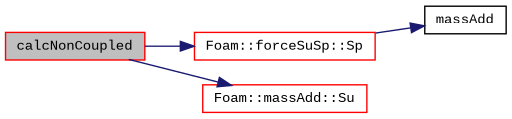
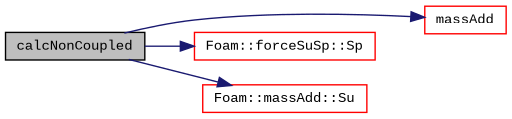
  digraph {
    fontname="Liberation Mono"
    rankdir=LR
    node [color=black fontname="Liberation Mono" fontsize=10 shape=record]
    edge [color=midnightblue fontname="Liberation Mono" fontsize=10 labelfontname=Helvetica labelfontsize=10 style=solid]
-   n1 [color=red fillcolor=grey75 fontcolor=black height=0.2 label=calcNonCoupled style=filled width=0.4]
-   n2 [height=0.2 label=massAdd width=0.4]
+   n1 [fillcolor=grey75 fontcolor=black height=0.2 label=calcNonCoupled style=filled width=0.4]
+   n2 [color=red height=0.2 label=massAdd width=0.4]
    n3 [color=red height=0.2 label="Foam::forceSuSp::Sp" width=0.4]
    n4 [color=red height=0.2 label="Foam::massAdd::Su" width=0.4]
-   n3 -> n2
+   n1 -> n2
    n1 -> n3
    n1 -> n4
  }
